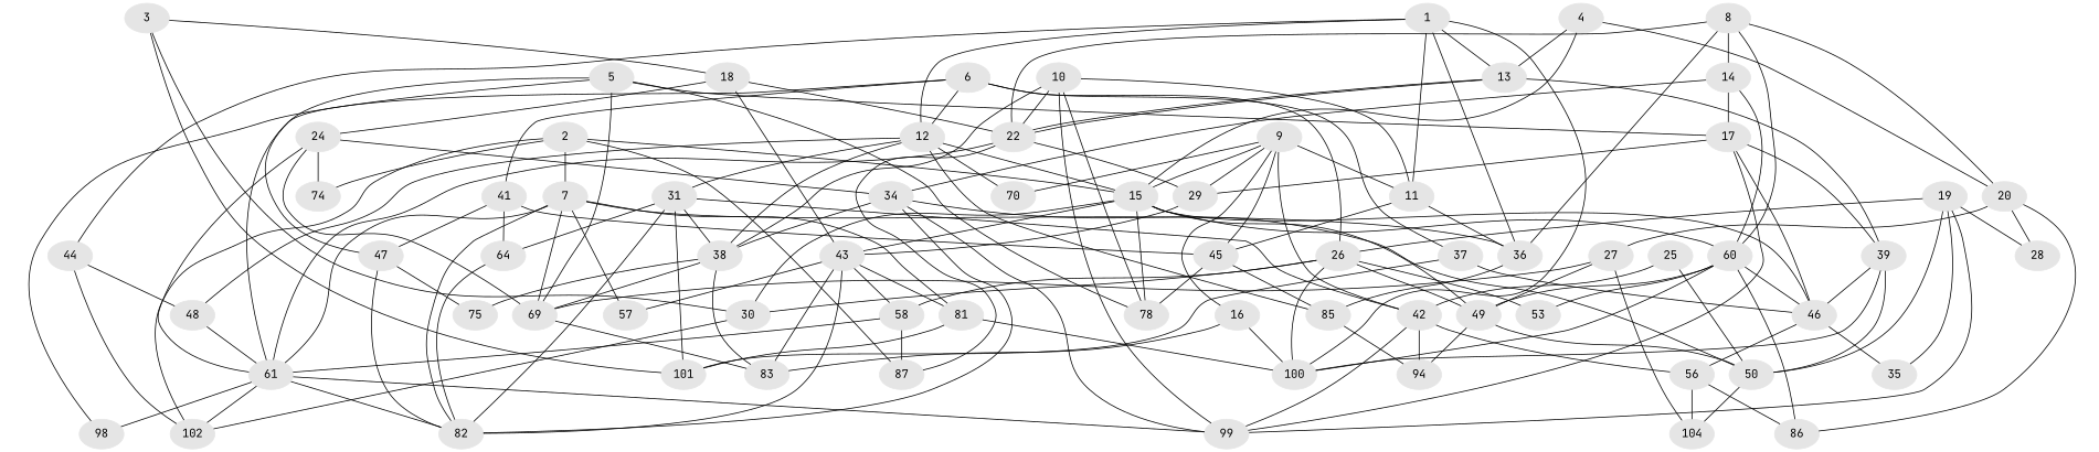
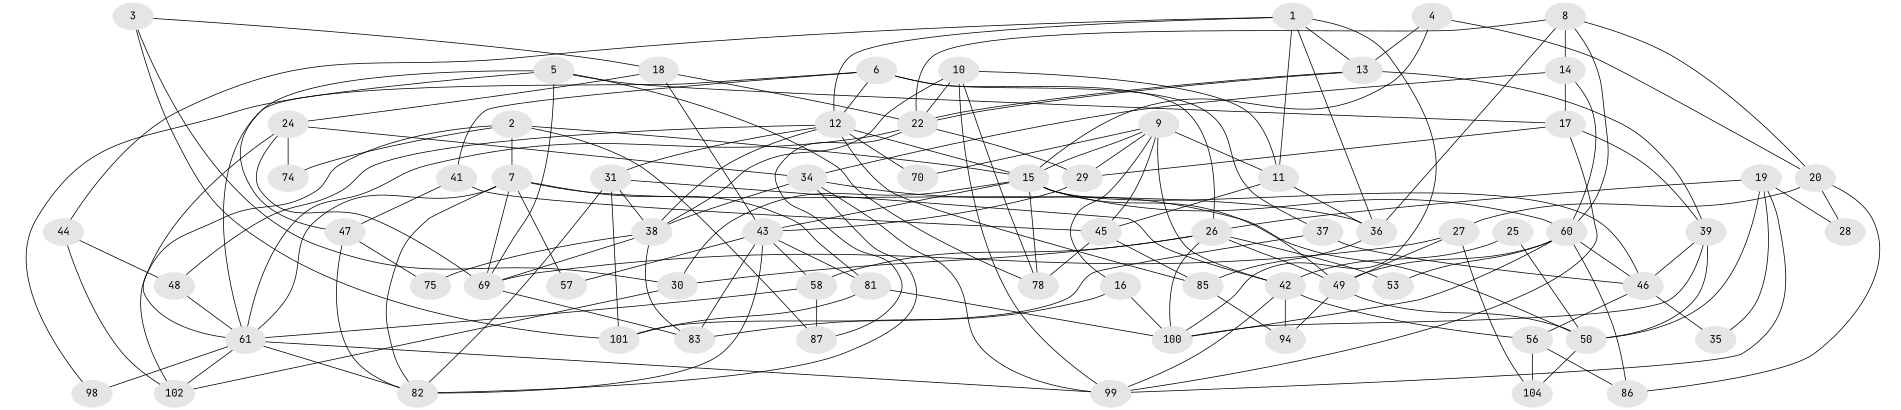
  graph {
    fontname="JetBrains Mono"
    node [color=gray90 fontname="JetBrains Mono" style=filled]
    edge [fontname="JetBrains Mono"]
    1 [super="+33"]
    11 [super="+92"]
    12 [super="+23"]
    13
    36
    44
    100
    45 [super="+93"]
    15 [super="+80"]
    70
    38 [super="+68"]
    31 [super="+76"]
    48 [super="+77"]
    85
    22 [super="+105"]
    39 [super="+95"]
    102
    2 [super="+32"]
    7
    74
    87
    69 [super="+73"]
    61 [super="+65"]
    57
    81 [super="+97"]
    82
    30 [super="+66"]
    78
    n29 [label=60 super="+84"]
    43 [super="+71"]
    46 [super="+67"]
    49 [super="+103"]
    18 [super="+79"]
    24 [super="+89"]
    3
    101
    4
    20
    28
    27 [super="+63"]
    86
    5 [super="+90"]
    17 [super="+60"]
    47
    98
    29
    99
    75
    83
    6 [super="+62"]
    26 [super="+72"]
    37
    41
    53
    58 [super="+88"]
-   64
    8 [super="+51"]
    14 [super="+59"]
    34
    9 [super="+35"]
    16
    42 [super="+96"]
    56
    94
    10 [super="+52"]
    50 [super="+91"]
    n67 [label=35]
    19 [super="+54"]
    104
    25
    1 -- 11
    1 -- 12 [weight=2]
    1 -- 13
    1 -- 36
    1 -- 44
    1 -- 100
    11 -- 36
    11 -- 45
    12 -- 15
    12 -- 70
    12 -- 38
    12 -- 31
    12 -- 48
    12 -- 85
    13 -- 22
    13 -- 22
    13 -- 39
    36 -- 85
    44 -- 48
    44 -- 102
    45 -- 85
    45 -- 78
    15 -- 30
    15 -- 78
    15 -- n29
    15 -- 43
    15 -- 46
    15 -- 49
    38 -- 69
    38 -- 75
    38 -- 83
    31 -- 38
    31 -- 82
    31 -- 101
-   31 -- 64
    31 -- 42
    48 -- 61 [weight=2]
    85 -- 94
    22 -- 87
    22 -- 61
    22 -- 29
    39 -- 100
    39 -- 46
    39 -- 50
    2 -- 15
    2 -- 102
    2 -- 7
    2 -- 74
    2 -- 87
    7 -- 36
    7 -- 69
    7 -- 61
    7 -- 57
    7 -- 81
    7 -- 82
    69 -- 83
    61 -- 102
    61 -- 82
    61 -- 98
    61 -- 99
    81 -- 100
    81 -- 101
    30 -- 102
    n29 -- 100
    n29 -- 46
    n29 -- 49
    n29 -- 86
    n29 -- 53
    43 -- 57
    43 -- 81
    43 -- 82
    43 -- 83
    43 -- 58
    46 -- 56
    46 -- n67
    49 -- 94 [weight=2]
    49 -- 50
    18 -- 22
    18 -- 43
    18 -- 24
    24 -- 74
    24 -- 69
    24 -- 61
    24 -- 34
    3 -- 30
    3 -- 18
    3 -- 101
    4 -- 13
    4 -- 15
    4 -- 20
    20 -- 28
    20 -- 27
    20 -- 86
    27 -- 69
    27 -- 49
    27 -- 104
    5 -- 69
    5 -- 78
    5 -- 17
    5 -- 47
    5 -- 98
    17 -- 39
-   17 -- 46
    17 -- 29
    17 -- 99
    47 -- 82
    47 -- 75
    29 -- 43
    6 -- 12
    6 -- 61
    6 -- 26
    6 -- 37
    6 -- 41
    26 -- 100
    26 -- 30
    26 -- 49
    26 -- 53
    26 -- 58
    37 -- 46
    37 -- 101
    41 -- 45
    41 -- 47
-   41 -- 64
    58 -- 87
    58 -- 61 [weight=2]
-   64 -- 82
    8 -- 36
    8 -- 22
    8 -- n29
    8 -- 20
    8 -- 14
    14 -- n29
    14 -- 17
    14 -- 34
    34 -- 38
    34 -- 82
    34 -- 99
    34 -- 50
    9 -- 11
    9 -- 45
    9 -- 15
    9 -- 70
    9 -- 29
    9 -- 16
    9 -- 42
    16 -- 100
    16 -- 83
    42 -- 99
    42 -- 56
    42 -- 94 [weight=2]
    56 -- 86
    56 -- 104
    10 -- 11
    10 -- 38
    10 -- 22
    10 -- 78
    10 -- 99
    50 -- 104
    19 -- 28
    19 -- 99
    19 -- 26 [weight=2]
    19 -- 50
    19 -- n67
    25 -- 42
    25 -- 50
  }
